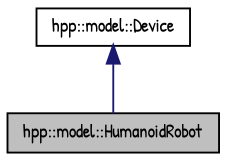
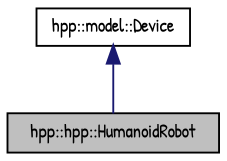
  digraph {
    fontname="Patrick Hand"
    node [color=black fontname="Patrick Hand" fontsize=10 shape=record style=filled]
-   n1 [fillcolor=grey75 fontcolor=black height=0.2 label="hpp::model::HumanoidRobot" width=0.4]
+   n1 [fillcolor=grey75 fontcolor=black height=0.2 label="hpp::hpp::HumanoidRobot" width=0.4]
    n2 [fillcolor=white height=0.2 label="hpp::model::Device" width=0.4]
    n2 -> n1 [color=midnightblue dir=back fontname="Patrick Hand" fontsize=10 labelfontname=Helvetica labelfontsize=10 style=solid]
  }
